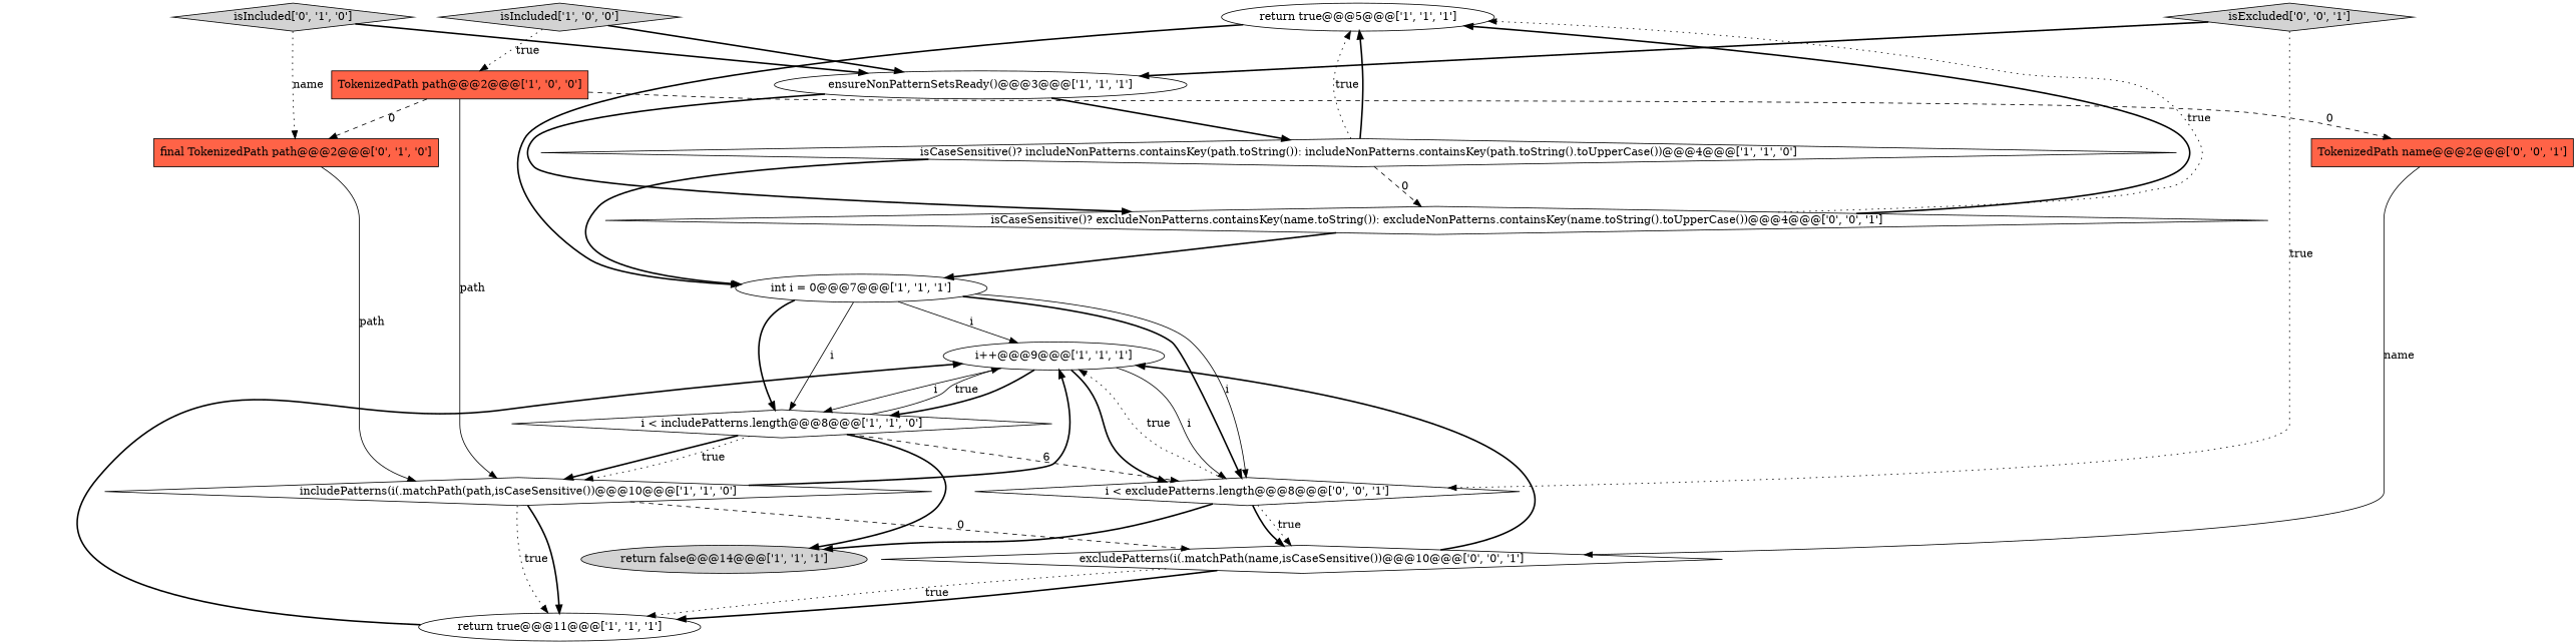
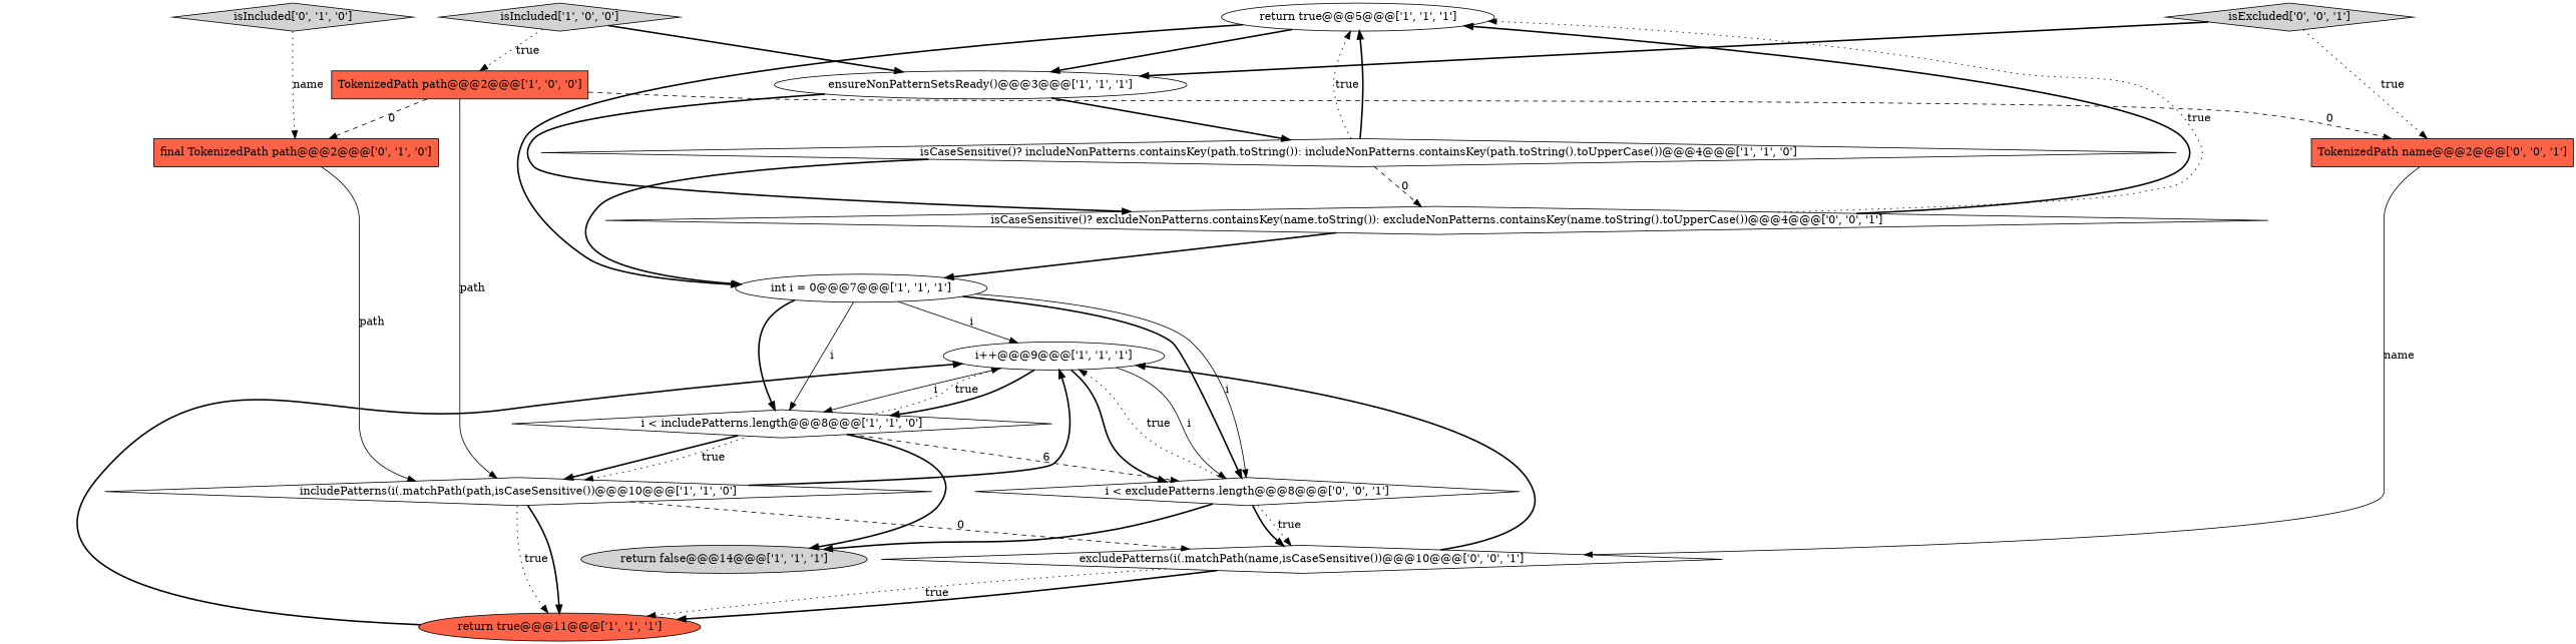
  digraph {
    node [fillcolor=white shape=diamond style=filled]
    edge [style=bold]
    n1 [label="return true@@@5@@@['1', '1', '1']" shape=ellipse]
    n2 [label="int i = 0@@@7@@@['1', '1', '1']" shape=ellipse]
    n3 [label="i++@@@9@@@['1', '1', '1']" shape=ellipse]
    n4 [label="i < excludePatterns.length@@@8@@@['0', '0', '1']"]
    n5 [label="i < includePatterns.length@@@8@@@['1', '1', '0']"]
    n6 [fillcolor=lightgray label="isIncluded['0', '1', '0']"]
    n7 [label="ensureNonPatternSetsReady()@@@3@@@['1', '1', '1']" shape=ellipse]
    n8 [fillcolor=tomato label="final TokenizedPath path@@@2@@@['0', '1', '0']" shape=box]
    n9 [label="isCaseSensitive()? excludeNonPatterns.containsKey(name.toString()): excludeNonPatterns.containsKey(name.toString().toUpperCase())@@@4@@@['0', '0', '1']"]
    n10 [label="isCaseSensitive()? includeNonPatterns.containsKey(path.toString()): includeNonPatterns.containsKey(path.toString().toUpperCase())@@@4@@@['1', '1', '0']"]
    n11 [label="includePatterns(i(.matchPath(path,isCaseSensitive())@@@10@@@['1', '1', '0']"]
-   n12 [label="return true@@@11@@@['1', '1', '1']" shape=ellipse]
+   n12 [fillcolor=tomato label="return true@@@11@@@['1', '1', '1']" shape=ellipse]
    n13 [fillcolor=lightgray label="isExcluded['0', '0', '1']"]
    n14 [fillcolor=tomato label="TokenizedPath name@@@2@@@['0', '0', '1']" shape=box]
    n15 [label="excludePatterns(i(.matchPath(name,isCaseSensitive())@@@10@@@['0', '0', '1']"]
    n16 [fillcolor=lightgray label="return false@@@14@@@['1', '1', '1']" shape=ellipse]
    n17 [fillcolor=lightgray label="isIncluded['1', '0', '0']"]
    n18 [fillcolor=tomato label="TokenizedPath path@@@2@@@['1', '0', '0']" shape=box]
    n1 -> n2
    n2 -> n3 [label=i style=solid]
    n2 -> n4
    n2 -> n4 [label=i style=solid]
    n2 -> n5
    n2 -> n5 [label=i style=solid]
    n3 -> n4 [label=i style=solid]
    n3 -> n4
    n3 -> n5
    n3 -> n5 [label=i style=solid]
    n4 -> n3 [label=true style=dotted]
    n4 -> n15
    n4 -> n15 [label=true style=dotted]
    n4 -> n16
-   n5 -> n3 [label=true style=solid]
+   n5 -> n3 [label=true style=dotted]
    n5 -> n4 [label=6 style=dashed]
    n5 -> n11
    n5 -> n11 [label=true style=dotted]
    n5 -> n16
-   n6 -> n7
+   n1 -> n7
    n6 -> n8 [label=name style=dotted]
    n7 -> n9
    n7 -> n10
    n8 -> n11 [label=path style=solid]
    n9 -> n1
    n9 -> n1 [label=true style=dotted]
    n9 -> n2
    n10 -> n1
    n10 -> n1 [label=true style=dotted]
    n10 -> n2
    n10 -> n9 [label=0 style=dashed]
    n11 -> n3
    n11 -> n12 [label=true style=dotted]
    n11 -> n12
    n11 -> n15 [label=0 style=dashed]
    n12 -> n3
    n13 -> n7
-   n13 -> n4 [label=true style=dotted]
+   n13 -> n14 [label=true style=dotted]
    n14 -> n15 [label=name style=solid]
    n15 -> n3
    n15 -> n12
    n15 -> n12 [label=true style=dotted]
    n17 -> n7
    n17 -> n18 [label=true style=dotted]
    n18 -> n8 [label=0 style=dashed]
    n18 -> n11 [label=path style=solid]
    n18 -> n14 [label=0 style=dashed]
  }
